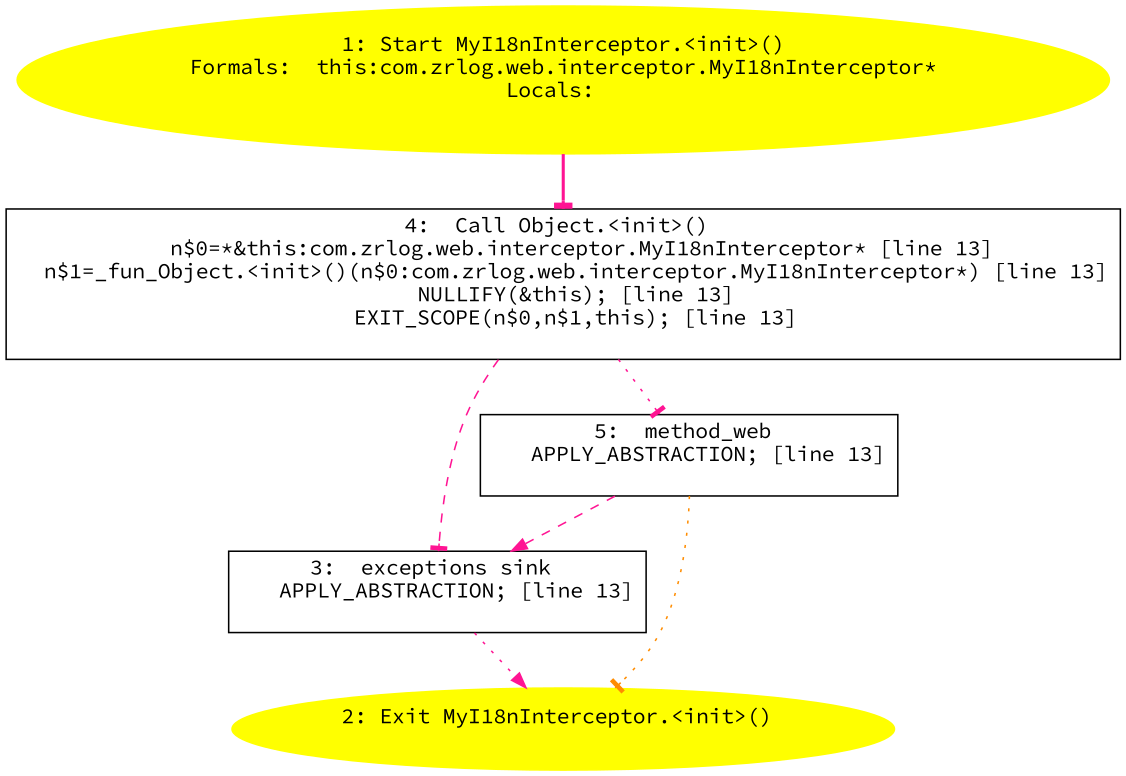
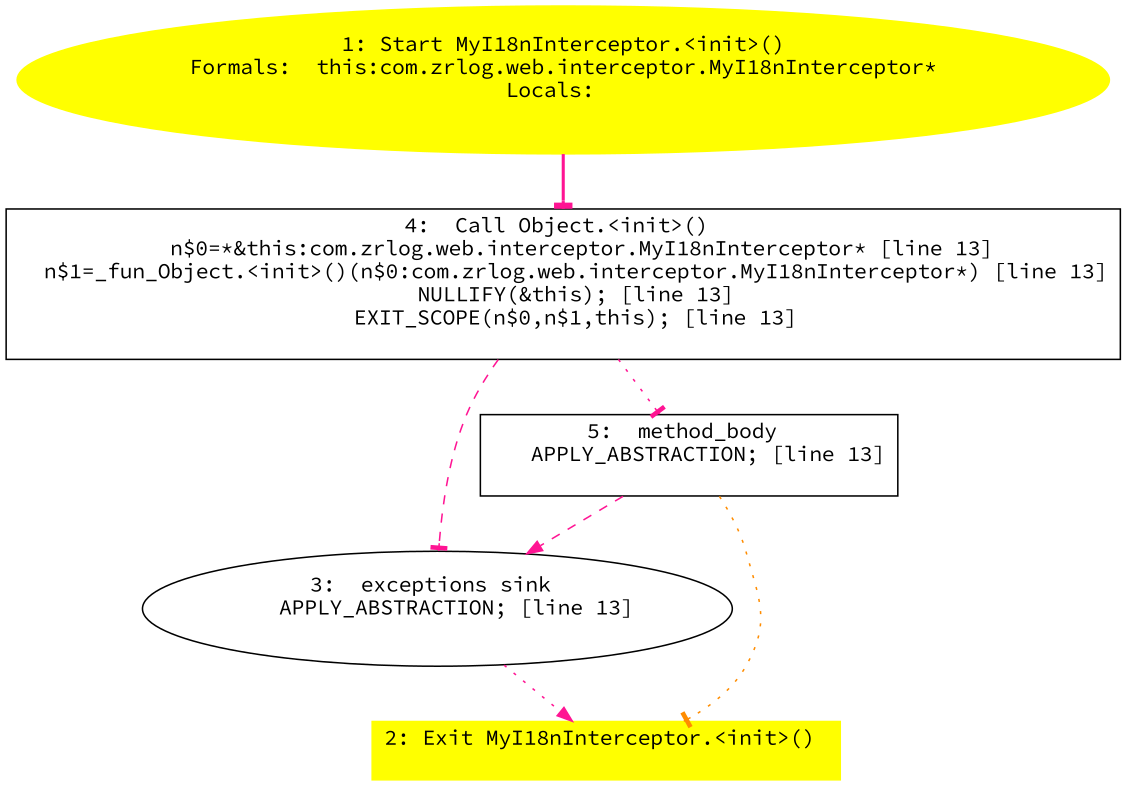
  digraph {
    fontname="Source Code Pro"
    node [fontname="Source Code Pro" shape=box]
    edge [arrowhead=tee color=deeppink fontname="Source Code Pro" style=dotted]
    n1 [color=yellow label="1: Start MyI18nInterceptor.<init>()\nFormals:  this:com.zrlog.web.interceptor.MyI18nInterceptor*\nLocals:  \n  " style=filled shape=""]
    n2 [label="4:  Call Object.<init>() \n   n$0=*&this:com.zrlog.web.interceptor.MyI18nInterceptor* [line 13]\n  n$1=_fun_Object.<init>()(n$0:com.zrlog.web.interceptor.MyI18nInterceptor*) [line 13]\n  NULLIFY(&this); [line 13]\n  EXIT_SCOPE(n$0,n$1,this); [line 13]\n "]
-   n3 [label="3:  exceptions sink \n   APPLY_ABSTRACTION; [line 13]\n "]
-   n4 [label="5:  method_web \n   APPLY_ABSTRACTION; [line 13]\n "]
-   n5 [color=yellow label="2: Exit MyI18nInterceptor.<init>() \n  " style=filled shape=""]
+   n3 [label="3:  exceptions sink \n   APPLY_ABSTRACTION; [line 13]\n " shape=ellipse]
+   n4 [label="5:  method_body \n   APPLY_ABSTRACTION; [line 13]\n "]
+   n5 [color=yellow label="2: Exit MyI18nInterceptor.<init>() \n  " style=filled]
    n1 -> n2 [style=bold]
    n2 -> n3 [style=dashed]
    n2 -> n4
    n3 -> n5 [arrowhead=normal]
    n4 -> n3 [arrowhead=normal style=dashed]
    n4 -> n5 [color=darkorange]
  }
